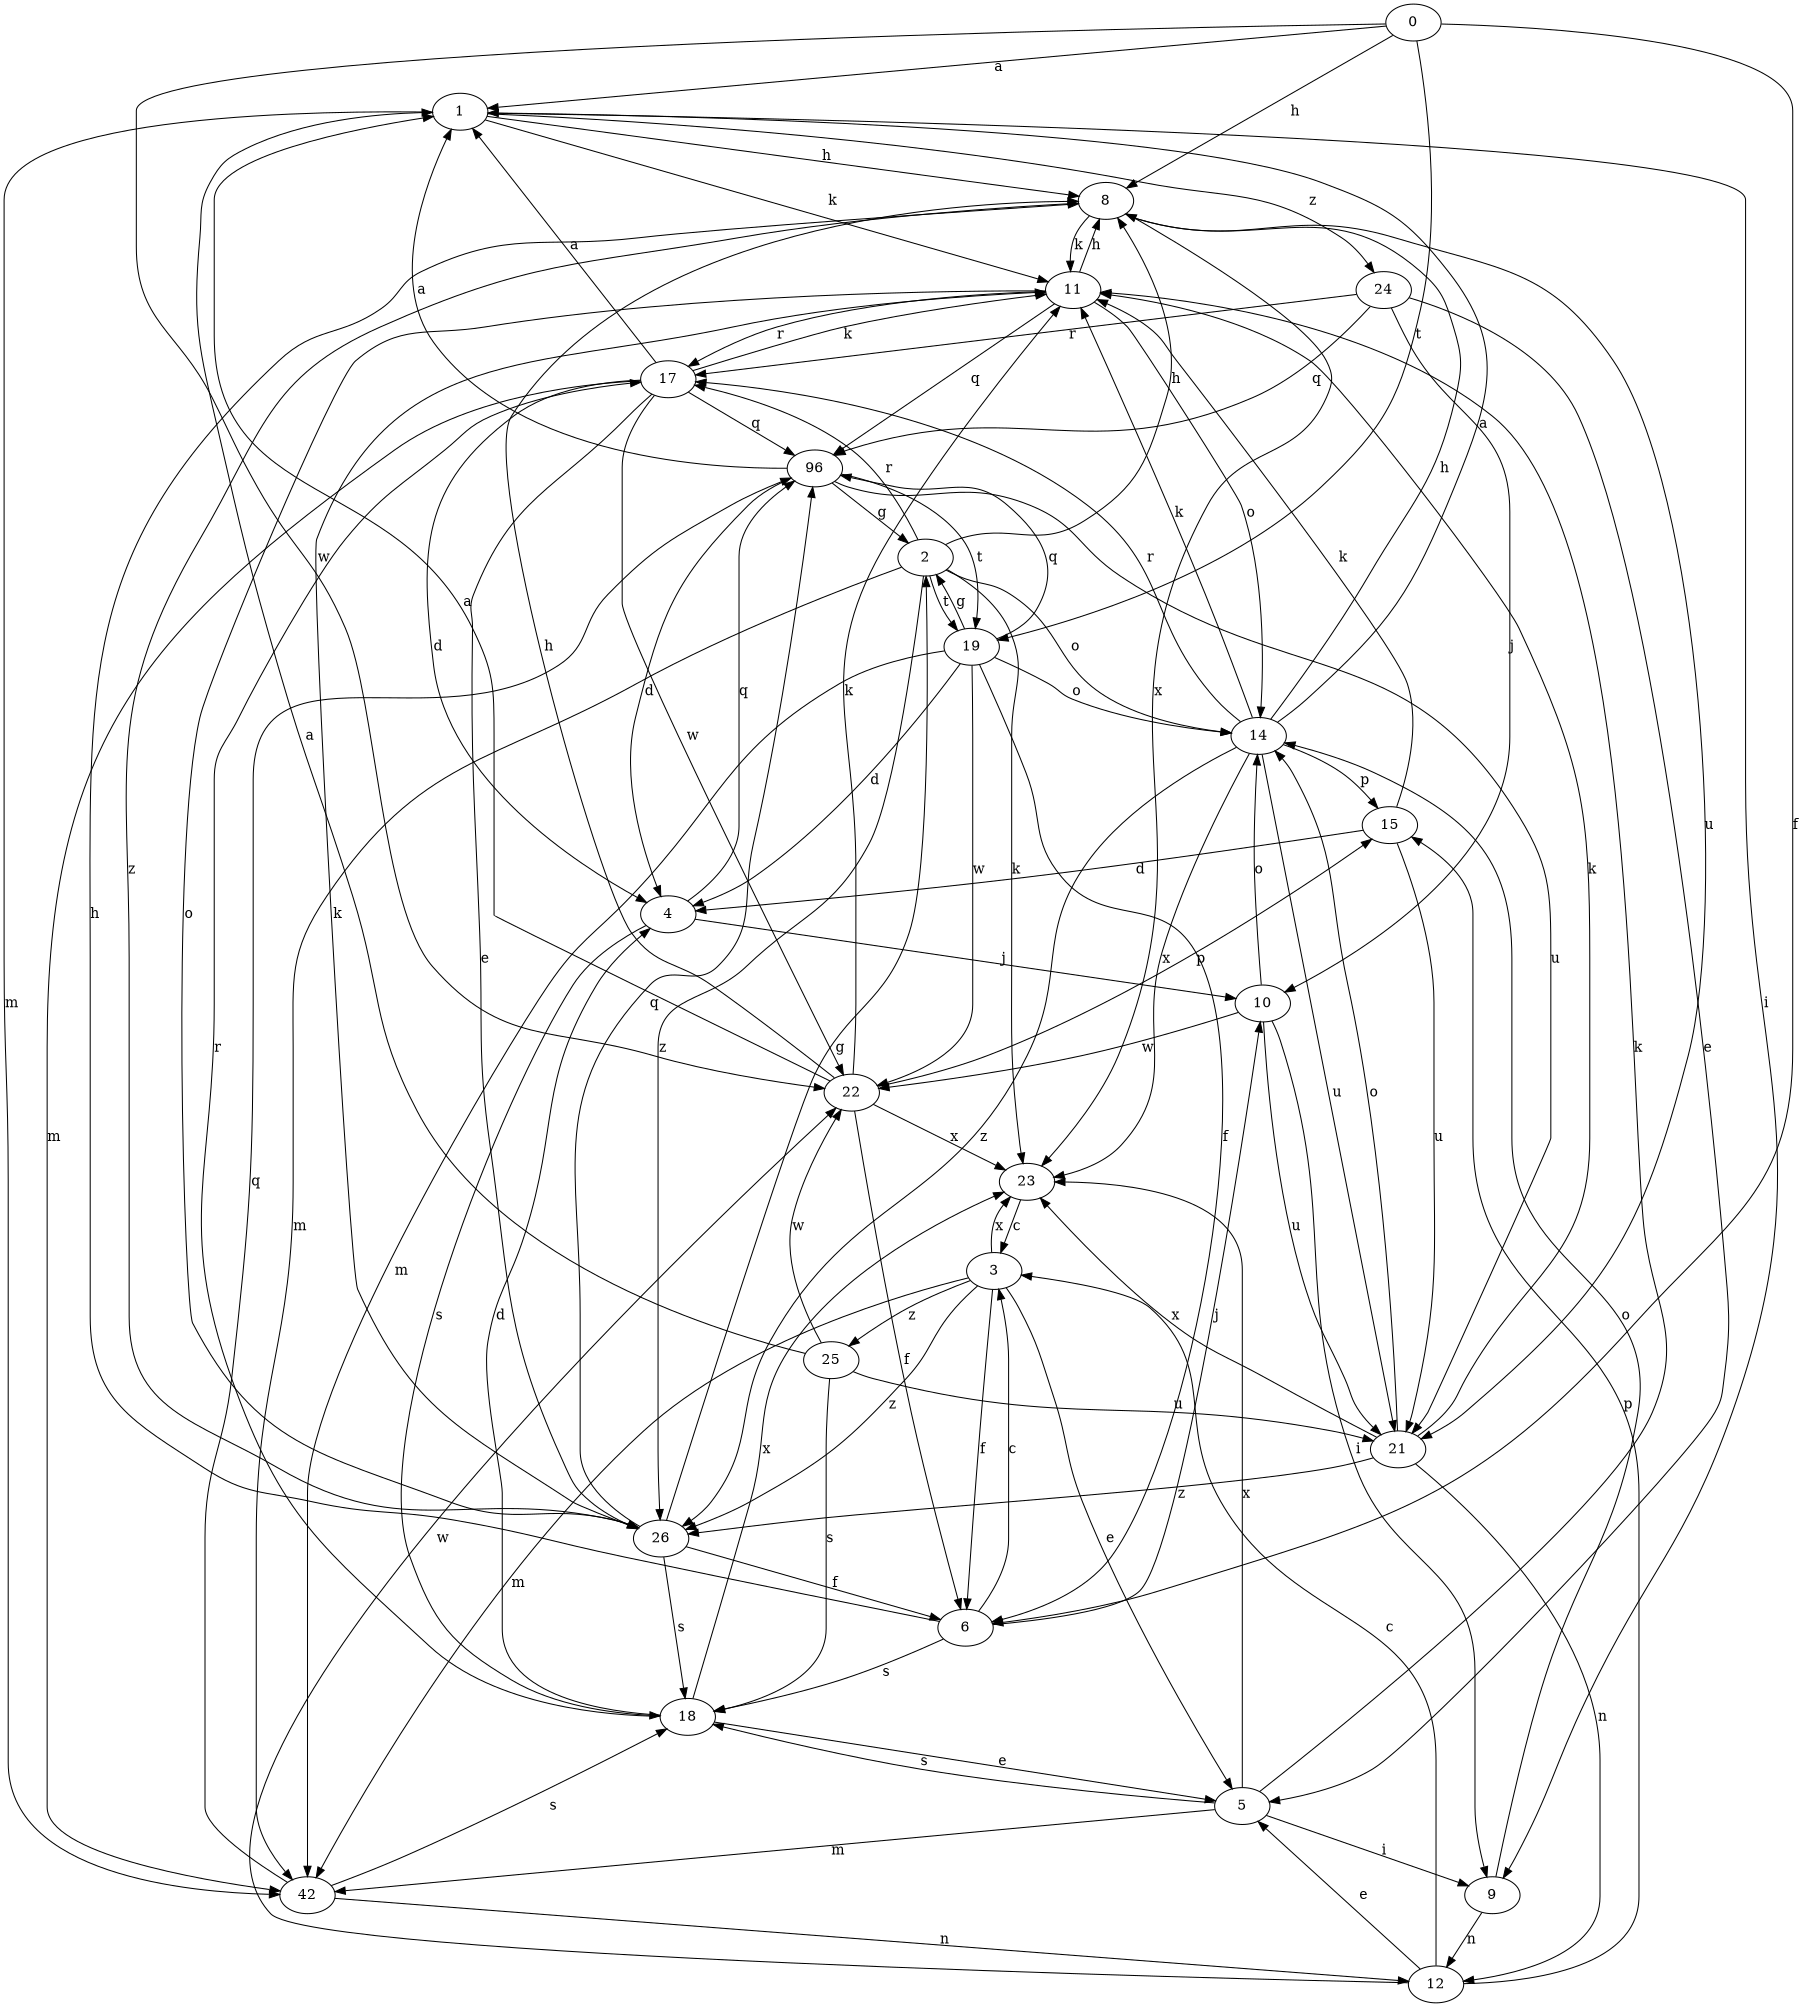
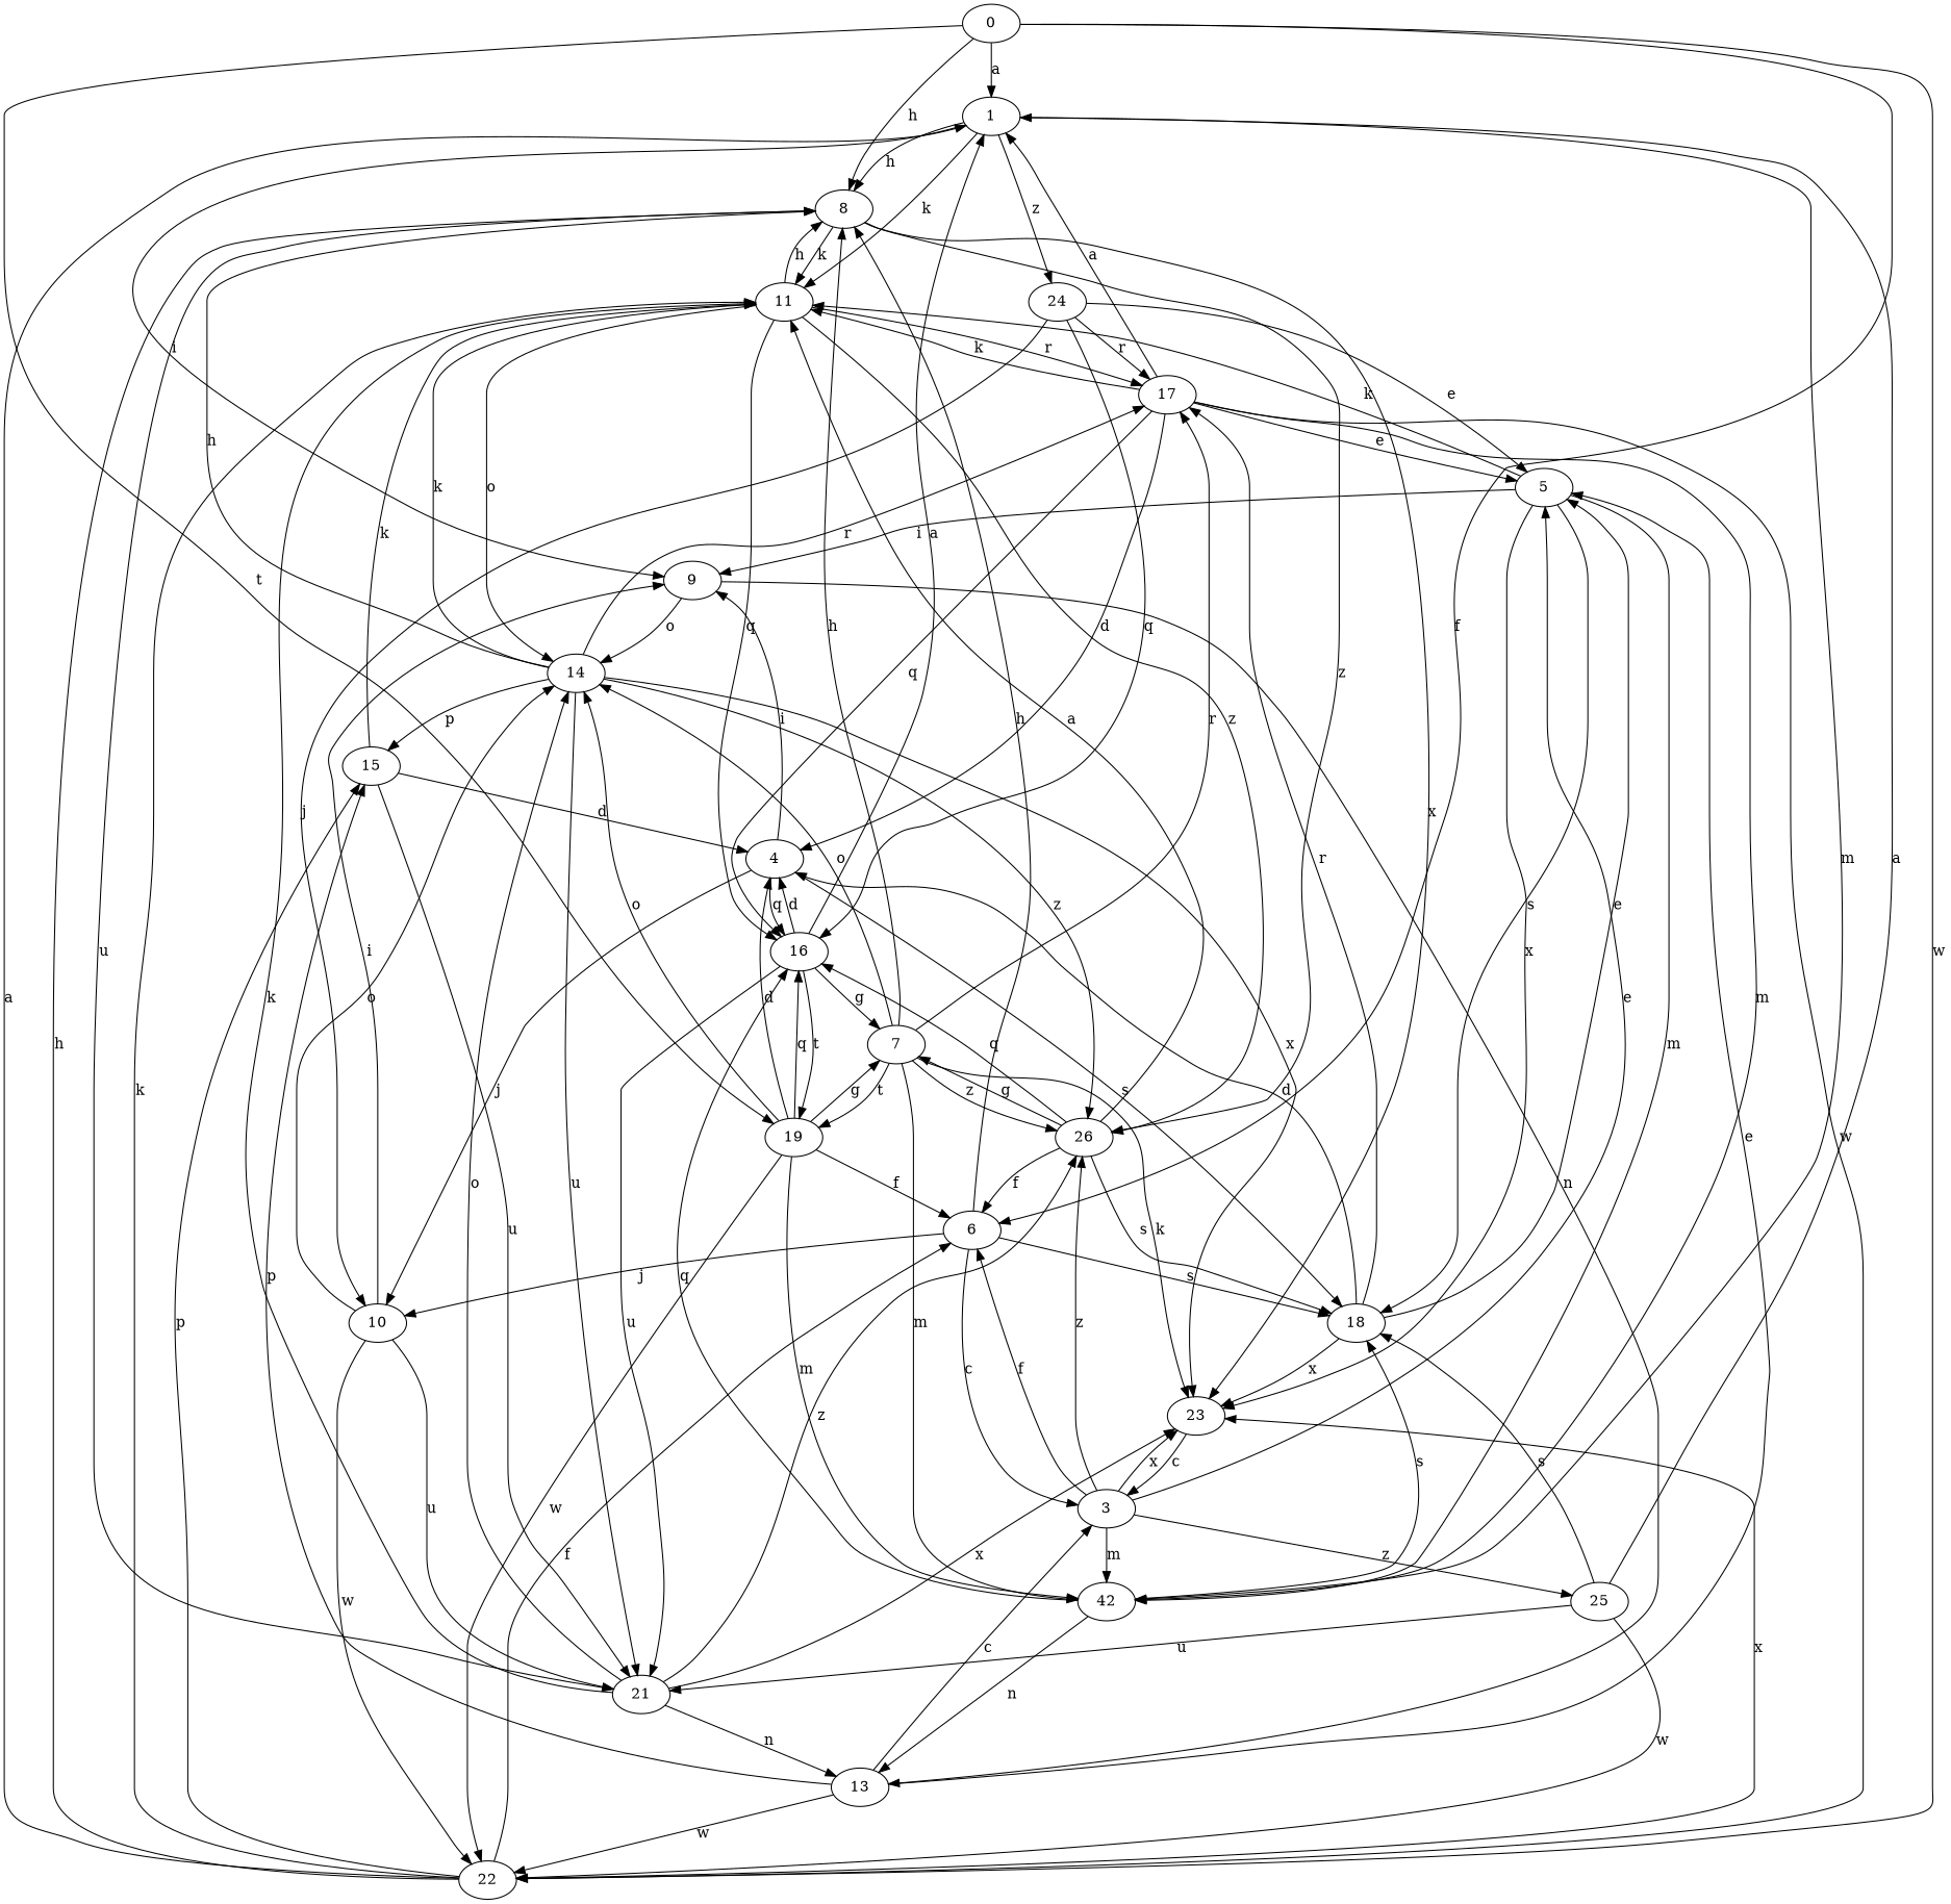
  strict digraph {
    0
    1
    6
    8
    19
    22
    9
    11
    n9 [label=42]
    24
    3
    10
    18
    23
    26
    21
    4
-   16 [label=96]
-   7 [label=2]
+   16
+   7
    14
    15
-   13 [label=12]
+   13
    17
    5
    25
    0 -> 1 [label=a]
    0 -> 6 [label=f]
    0 -> 8 [label=h]
    0 -> 19 [label=t]
    0 -> 22 [label=w]
    1 -> 8 [label=h]
    1 -> 9 [label=i]
    1 -> 11 [label=k]
    1 -> n9 [label=m]
    1 -> 24 [label=z]
    6 -> 8 [label=h]
    6 -> 3 [label=c]
    6 -> 10 [label=j]
    6 -> 18 [label=s]
    8 -> 11 [label=k]
    8 -> 23 [label=x]
    8 -> 26 [label=z]
    8 -> 21 [label=u]
    19 -> 6 [label=f]
    19 -> 22 [label=w]
    19 -> n9 [label=m]
    19 -> 4 [label=d]
    19 -> 16 [label=q]
    19 -> 7 [label=g]
    19 -> 14 [label=o]
    22 -> 1 [label=a]
    22 -> 6 [label=f]
    22 -> 8 [label=h]
    22 -> 11 [label=k]
    22 -> 23 [label=x]
    22 -> 15 [label=p]
    9 -> 14 [label=o]
    9 -> 13 [label=n]
    11 -> 8 [label=h]
-   11 -> 26 [label=o]
+   11 -> 26 [label=z]
    11 -> 16 [label=q]
    11 -> 14 [label=o]
    11 -> 17 [label=r]
    n9 -> 18 [label=s]
    n9 -> 16 [label=q]
    n9 -> 13 [label=n]
    24 -> 10 [label=j]
    24 -> 16 [label=q]
    24 -> 17 [label=r]
    24 -> 5 [label=e]
    3 -> 6 [label=f]
    3 -> n9 [label=m]
    3 -> 23 [label=x]
    3 -> 26 [label=z]
    3 -> 5 [label=e]
    3 -> 25 [label=z]
    10 -> 22 [label=w]
    10 -> 9 [label=i]
    10 -> 21 [label=u]
    10 -> 14 [label=o]
    18 -> 23 [label=x]
    18 -> 4 [label=d]
    18 -> 17 [label=r]
    18 -> 5 [label=e]
    23 -> 3 [label=c]
    26 -> 6 [label=f]
-   26 -> 11 [label=k]
+   26 -> 11 [label=a]
    26 -> 18 [label=s]
    26 -> 16 [label=q]
    26 -> 7 [label=g]
    21 -> 11 [label=k]
    21 -> 23 [label=x]
    21 -> 26 [label=z]
    21 -> 14 [label=o]
    21 -> 13 [label=n]
+   4 -> 9 [label=i]
    4 -> 10 [label=j]
    4 -> 18 [label=s]
    4 -> 16 [label=q]
    16 -> 1 [label=a]
    16 -> 19 [label=t]
    16 -> 21 [label=u]
    16 -> 4 [label=d]
    16 -> 7 [label=g]
    7 -> 8 [label=h]
    7 -> 19 [label=t]
    7 -> n9 [label=m]
    7 -> 23 [label=k]
    7 -> 26 [label=z]
    7 -> 14 [label=o]
    7 -> 17 [label=r]
-   14 -> 1 [label=a]
    14 -> 8 [label=h]
    14 -> 11 [label=k]
    14 -> 23 [label=x]
    14 -> 26 [label=z]
    14 -> 21 [label=u]
    14 -> 15 [label=p]
    14 -> 17 [label=r]
    15 -> 11 [label=k]
    15 -> 21 [label=u]
    15 -> 4 [label=d]
    13 -> 22 [label=w]
    13 -> 3 [label=c]
    13 -> 15 [label=p]
    13 -> 5 [label=e]
    17 -> 1 [label=a]
    17 -> 22 [label=w]
    17 -> 11 [label=k]
    17 -> n9 [label=m]
    17 -> 4 [label=d]
    17 -> 16 [label=q]
-   17 -> 26 [label=e]
+   17 -> 5 [label=e]
    5 -> 9 [label=i]
    5 -> 11 [label=k]
    5 -> n9 [label=m]
    5 -> 18 [label=s]
    5 -> 23 [label=x]
    25 -> 1 [label=a]
    25 -> 22 [label=w]
    25 -> 18 [label=s]
    25 -> 21 [label=u]
  }
